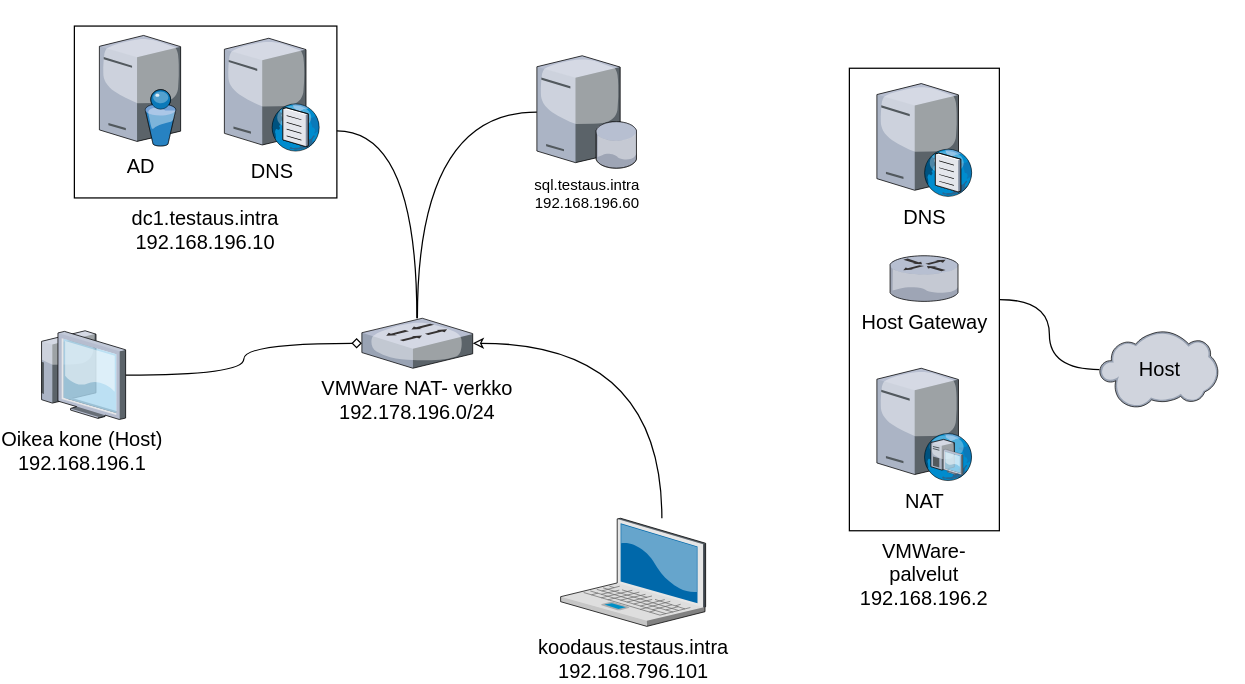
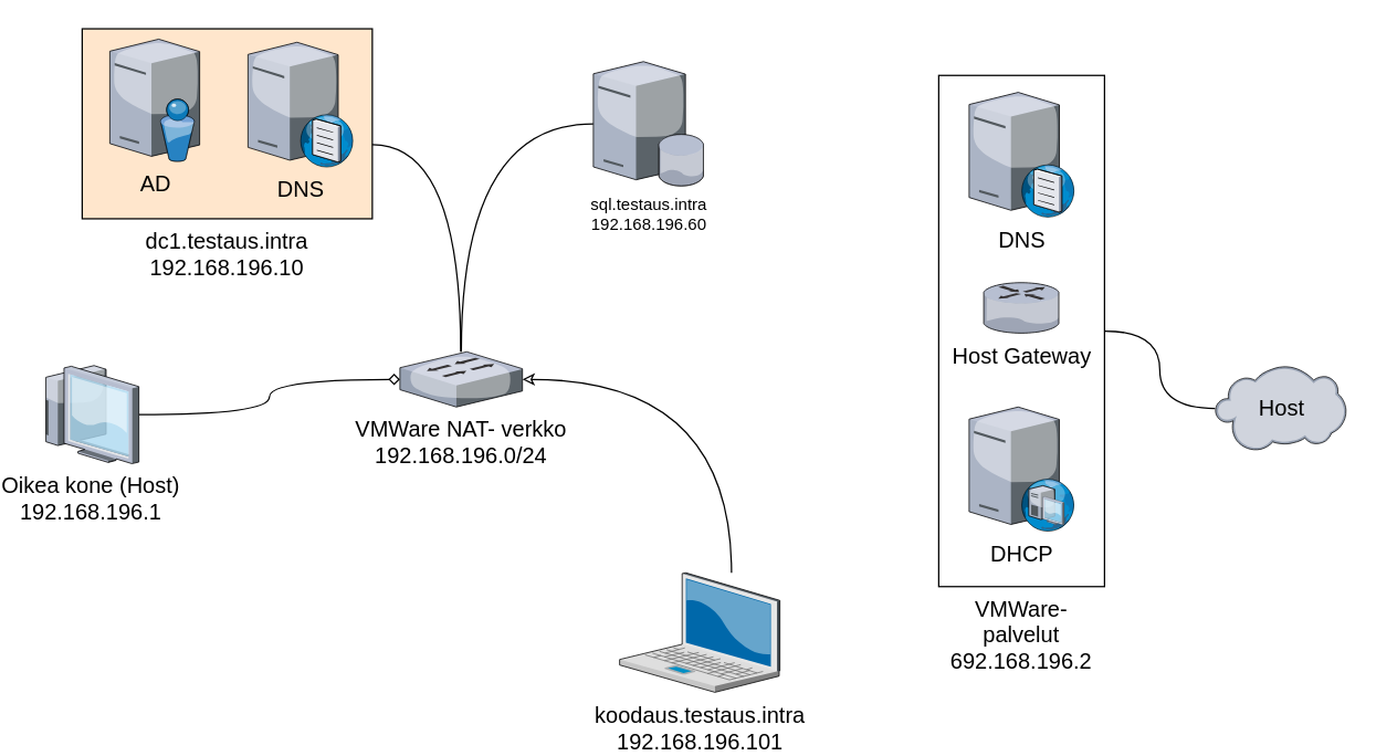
  <mxCell id="0" />
  <mxCell id="1" parent="0" />
  <mxCell id="2" style="edgeStyle=orthogonalEdgeStyle;curved=1;orthogonalLoop=1;jettySize=auto;html=1;endArrow=none;endFill=0;fontSize=16;" edge="1" parent="1" source="3" target="15"><mxGeometry relative="1" as="geometry" /></mxCell>
  <mxCell id="3" value="sql.testaus.intra&lt;br&gt;192.168.196.60" style="verticalLabelPosition=bottom;aspect=fixed;html=1;verticalAlign=top;strokeColor=none;align=center;outlineConnect=0;shape=mxgraph.citrix.database_server;" vertex="1" parent="1"><mxGeometry x="420" y="44" width="80" height="90" as="geometry" /></mxCell>
  <mxCell id="4" style="edgeStyle=orthogonalEdgeStyle;curved=1;orthogonalLoop=1;jettySize=auto;html=1;endArrow=none;endFill=0;fontSize=16;" edge="1" parent="1" source="5" target="7"><mxGeometry relative="1" as="geometry" /></mxCell>
  <mxCell id="5" value="Host" style="verticalLabelPosition=middle;aspect=fixed;html=1;verticalAlign=middle;strokeColor=none;align=center;outlineConnect=0;shape=mxgraph.citrix.cloud;fontSize=16;horizontal=1;labelPosition=center;" vertex="1" parent="1"><mxGeometry x="870" y="264" width="95" height="62" as="geometry" /></mxCell>
  <mxCell id="6" value="" style="group" vertex="1" connectable="0" parent="1"><mxGeometry x="670" y="54" width="120" height="370" as="geometry" /></mxCell>
- <mxCell id="7" value="VMWare-palvelut&lt;br&gt;192.168.196.2" style="rounded=0;whiteSpace=wrap;html=1;fontSize=16;labelPosition=center;verticalLabelPosition=bottom;align=center;verticalAlign=top;" vertex="1" parent="6"><mxGeometry width="120" height="370" as="geometry" /></mxCell>
+ <mxCell id="7" value="VMWare-palvelut&lt;br&gt;692.168.196.2" style="rounded=0;whiteSpace=wrap;html=1;fontSize=16;labelPosition=center;verticalLabelPosition=bottom;align=center;verticalAlign=top;" vertex="1" parent="6"><mxGeometry width="120" height="370" as="geometry" /></mxCell>
  <mxCell id="8" value="Host Gateway" style="verticalLabelPosition=bottom;aspect=fixed;html=1;verticalAlign=top;strokeColor=none;align=center;outlineConnect=0;shape=mxgraph.citrix.router;fontSize=16;" vertex="1" parent="6"><mxGeometry x="32.5" y="150" width="55" height="36.5" as="geometry" /></mxCell>
  <mxCell id="9" value="DNS" style="verticalLabelPosition=bottom;aspect=fixed;html=1;verticalAlign=top;strokeColor=none;align=center;outlineConnect=0;shape=mxgraph.citrix.dns_server;fontSize=16;" vertex="1" parent="6"><mxGeometry x="22" y="10" width="76.5" height="92.5" as="geometry" /></mxCell>
- <mxCell id="10" value="NAT" style="verticalLabelPosition=bottom;aspect=fixed;html=1;verticalAlign=top;strokeColor=none;align=center;outlineConnect=0;shape=mxgraph.citrix.dhcp_server;fontSize=16;" vertex="1" parent="6"><mxGeometry x="22" y="240" width="76" height="90" as="geometry" /></mxCell>
+ <mxCell id="10" value="DHCP" style="verticalLabelPosition=bottom;aspect=fixed;html=1;verticalAlign=top;strokeColor=none;align=center;outlineConnect=0;shape=mxgraph.citrix.dhcp_server;fontSize=16;" vertex="1" parent="6"><mxGeometry x="22" y="240" width="76" height="90" as="geometry" /></mxCell>
  <mxCell id="11" value="" style="group" vertex="1" connectable="0" parent="1"><mxGeometry x="50" y="20.25" width="210" height="137.5" as="geometry" /></mxCell>
- <mxCell id="12" value="dc1.testaus.intra&lt;br&gt;192.168.196.10" style="rounded=0;whiteSpace=wrap;html=1;fontSize=16;labelPosition=center;verticalLabelPosition=bottom;align=center;verticalAlign=top;" vertex="1" parent="11"><mxGeometry width="210" height="137.5" as="geometry" /></mxCell>
+ <mxCell id="12" value="dc1.testaus.intra&lt;br&gt;192.168.196.10" style="rounded=0;whiteSpace=wrap;html=1;fontSize=16;labelPosition=center;verticalLabelPosition=bottom;align=center;verticalAlign=top;fillColor=#ffe6cc;" vertex="1" parent="11"><mxGeometry width="210" height="137.5" as="geometry" /></mxCell>
  <mxCell id="13" value="&lt;font style=&quot;font-size: 16px&quot;&gt;AD&lt;/font&gt;" style="verticalLabelPosition=bottom;aspect=fixed;html=1;verticalAlign=top;strokeColor=none;align=center;outlineConnect=0;shape=mxgraph.citrix.directory_server;" vertex="1" parent="11"><mxGeometry x="20" y="7.5" width="65" height="88.5" as="geometry" /></mxCell>
  <mxCell id="14" value="DNS" style="verticalLabelPosition=bottom;aspect=fixed;html=1;verticalAlign=top;strokeColor=none;align=center;outlineConnect=0;shape=mxgraph.citrix.dns_server;fontSize=16;" vertex="1" parent="11"><mxGeometry x="120" y="7.5" width="76.5" height="92.5" as="geometry" /></mxCell>
- <mxCell id="15" value="VMWare NAT- verkko&lt;br&gt;192.178.196.0/24&lt;br&gt;" style="verticalLabelPosition=bottom;aspect=fixed;html=1;verticalAlign=top;strokeColor=none;align=center;outlineConnect=0;shape=mxgraph.citrix.switch;fontSize=16;" vertex="1" parent="1"><mxGeometry x="280" y="254" width="88.67" height="40" as="geometry" /></mxCell>
+ <mxCell id="15" value="VMWare NAT- verkko&lt;br&gt;192.168.196.0/24&lt;br&gt;" style="verticalLabelPosition=bottom;aspect=fixed;html=1;verticalAlign=top;strokeColor=none;align=center;outlineConnect=0;shape=mxgraph.citrix.switch;fontSize=16;" vertex="1" parent="1"><mxGeometry x="280" y="254" width="88.67" height="40" as="geometry" /></mxCell>
  <mxCell id="16" style="edgeStyle=orthogonalEdgeStyle;curved=1;orthogonalLoop=1;jettySize=auto;html=1;endArrow=diamond;endFill=0;fontSize=16;" edge="1" parent="1" source="17" target="15"><mxGeometry relative="1" as="geometry" /></mxCell>
  <mxCell id="17" value="Oikea kone (Host)&lt;br&gt;192.168.196.1" style="verticalLabelPosition=bottom;aspect=fixed;html=1;verticalAlign=top;strokeColor=none;align=center;outlineConnect=0;shape=mxgraph.citrix.thin_client;fontSize=16;" vertex="1" parent="1"><mxGeometry x="20" y="264" width="71" height="71" as="geometry" /></mxCell>
  <mxCell id="18" style="edgeStyle=orthogonalEdgeStyle;curved=1;orthogonalLoop=1;jettySize=auto;html=1;endArrow=classic;endFill=0;fontSize=16;" edge="1" parent="1" source="19" target="15"><mxGeometry relative="1" as="geometry"><Array as="points"><mxPoint x="520" y="274" /></Array></mxGeometry></mxCell>
- <mxCell id="19" value="koodaus.testaus.intra&lt;br&gt;192.168.796.101" style="verticalLabelPosition=bottom;aspect=fixed;html=1;verticalAlign=top;strokeColor=none;align=center;outlineConnect=0;shape=mxgraph.citrix.laptop_2;fontSize=16;" vertex="1" parent="1"><mxGeometry x="439" y="414" width="116" height="86.5" as="geometry" /></mxCell>
+ <mxCell id="19" value="koodaus.testaus.intra&lt;br&gt;192.168.196.101" style="verticalLabelPosition=bottom;aspect=fixed;html=1;verticalAlign=top;strokeColor=none;align=center;outlineConnect=0;shape=mxgraph.citrix.laptop_2;fontSize=16;" vertex="1" parent="1"><mxGeometry x="439" y="414" width="116" height="86.5" as="geometry" /></mxCell>
  <mxCell id="20" style="edgeStyle=orthogonalEdgeStyle;orthogonalLoop=1;jettySize=auto;html=1;fontSize=16;curved=1;endArrow=none;endFill=0;" edge="1" parent="1" source="12" target="15"><mxGeometry relative="1" as="geometry"><Array as="points"><mxPoint x="324" y="104" /></Array></mxGeometry></mxCell>
